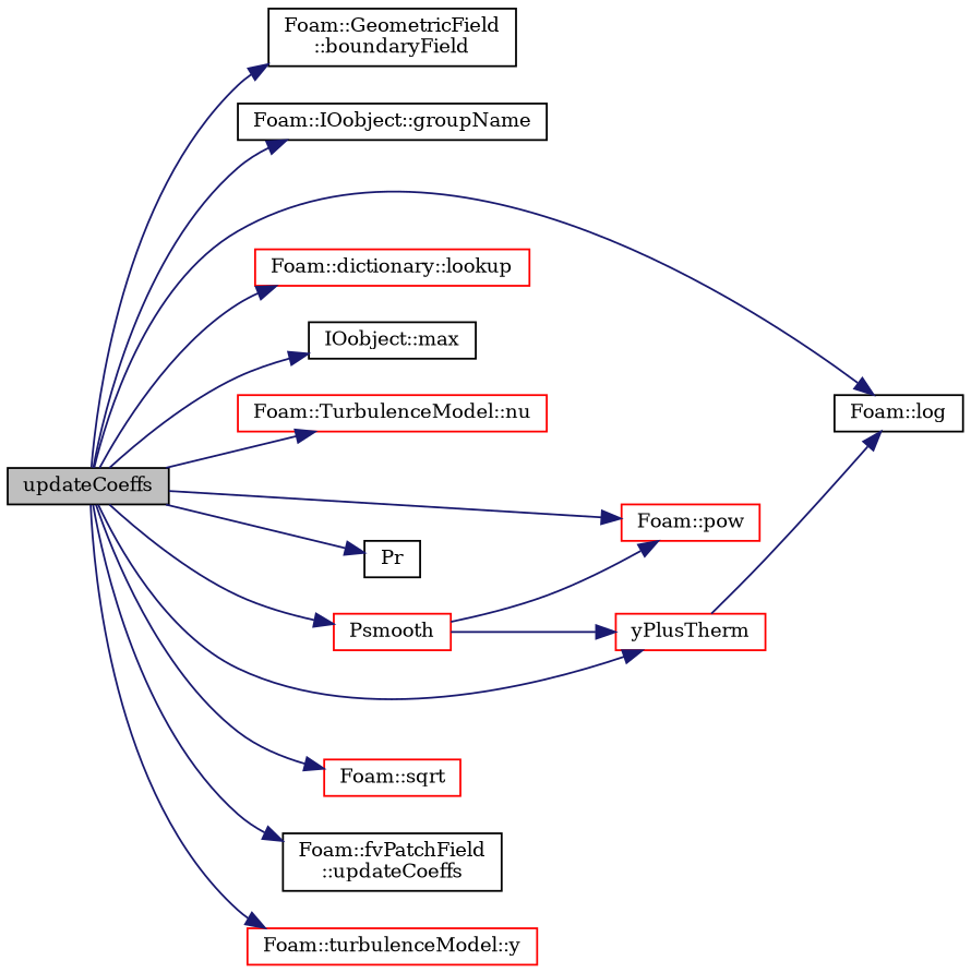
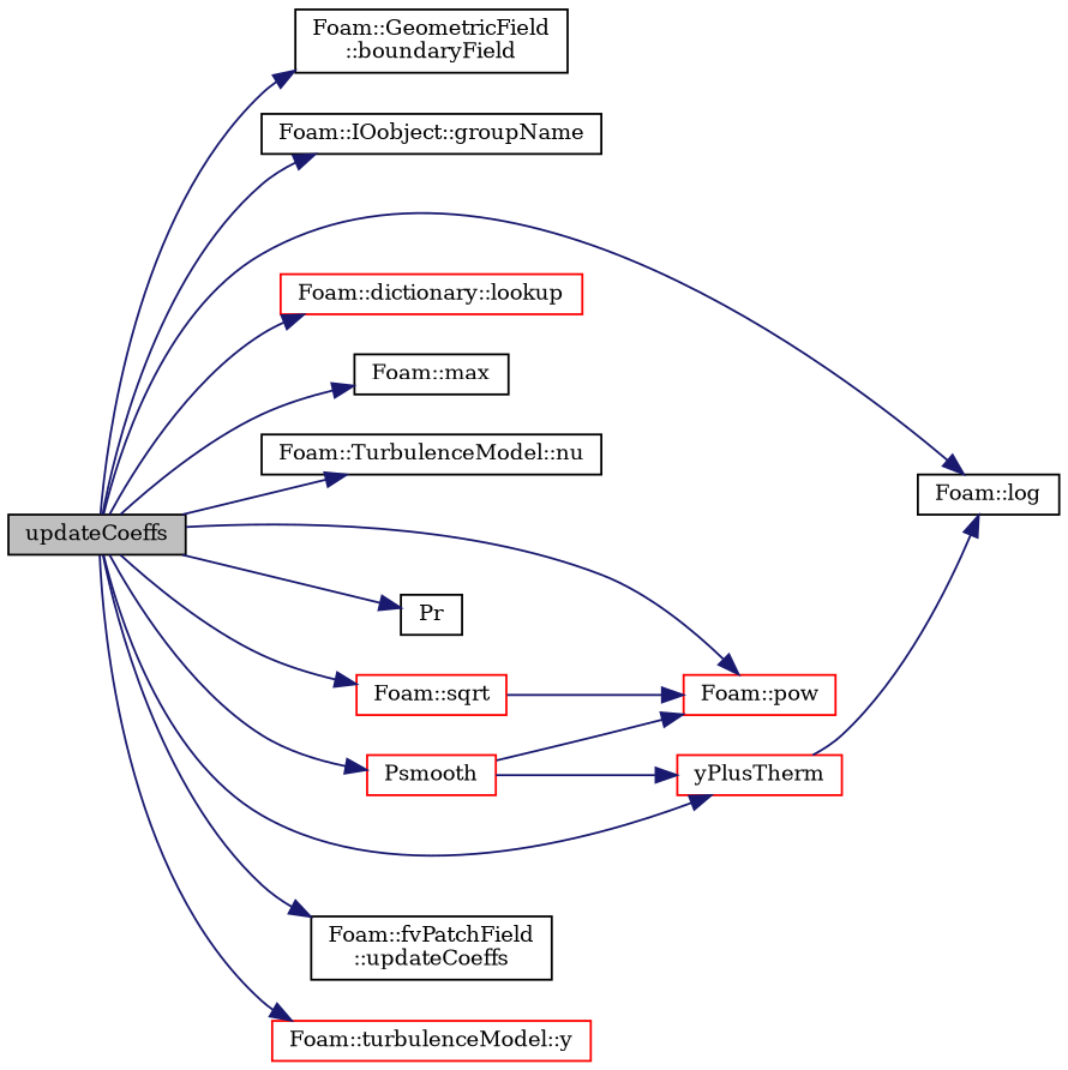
  digraph {
    fontname="DejaVu Serif"
    rankdir=LR
    node [color=black fontname="DejaVu Serif" fontsize=10 shape=record]
    edge [color=midnightblue fontname="DejaVu Serif" fontsize=10 labelfontname=Helvetica labelfontsize=10 style=solid]
    n1 [fillcolor=grey75 fontcolor=black height=0.2 label=updateCoeffs style=filled width=0.4]
    n2 [height=0.2 label="Foam::GeometricField\l::boundaryField" width=0.4]
    n3 [height=0.2 label="Foam::IOobject::groupName" width=0.4]
    n4 [height=0.2 label="Foam::log" width=0.4]
    n5 [color=red height=0.2 label="Foam::dictionary::lookup" width=0.4]
-   n6 [height=0.2 label="IOobject::max" width=0.4]
-   n7 [color=red height=0.2 label="Foam::TurbulenceModel::nu" width=0.4]
+   n6 [height=0.2 label="Foam::max" width=0.4]
+   n7 [height=0.2 label="Foam::TurbulenceModel::nu" width=0.4]
    n8 [color=red height=0.2 label="Foam::pow" width=0.4]
    n9 [height=0.2 label=Pr width=0.4]
    n10 [color=red height=0.2 label=Psmooth width=0.4]
    n11 [color=red height=0.2 label=yPlusTherm width=0.4]
    n12 [color=red height=0.2 label="Foam::sqrt" width=0.4]
    n13 [height=0.2 label="Foam::fvPatchField\l::updateCoeffs" width=0.4]
    n14 [color=red height=0.2 label="Foam::turbulenceModel::y" width=0.4]
    n1 -> n2
    n1 -> n3
    n1 -> n4
    n1 -> n5
    n1 -> n6
    n1 -> n7
    n1 -> n8
    n1 -> n9
    n1 -> n10
    n1 -> n11
    n1 -> n12
    n1 -> n13
    n1 -> n14
    n10 -> n8
    n10 -> n11
    n11 -> n4
+   n12 -> n8
  }
